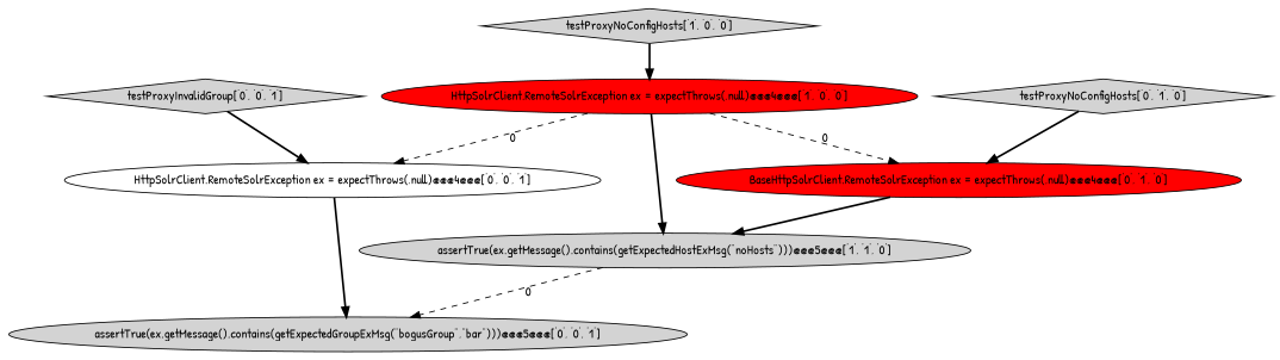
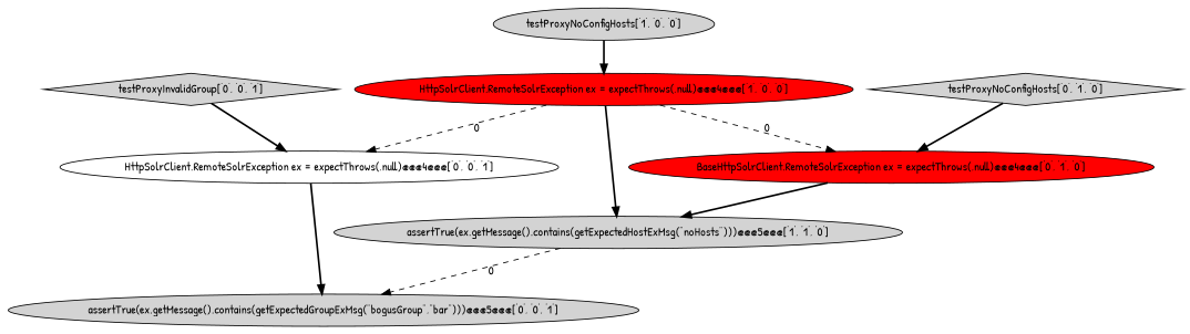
  digraph {
    fontname="Patrick Hand"
    node [fillcolor=lightgray shape=ellipse style=filled fontname="Patrick Hand"]
    edge [style=bold fontname="Patrick Hand"]
    n1 [fillcolor=red label="HttpSolrClient.RemoteSolrException ex = expectThrows(,null)@@@4@@@['1', '0', '0']"]
    n2 [fillcolor=white label="HttpSolrClient.RemoteSolrException ex = expectThrows(,null)@@@4@@@['0', '0', '1']"]
    n3 [fillcolor=red label="BaseHttpSolrClient.RemoteSolrException ex = expectThrows(,null)@@@4@@@['0', '1', '0']"]
    n4 [label="assertTrue(ex.getMessage().contains(getExpectedHostExMsg(\"noHosts\")))@@@5@@@['1', '1', '0']"]
    n5 [label="assertTrue(ex.getMessage().contains(getExpectedGroupExMsg(\"bogusGroup\",\"bar\")))@@@5@@@['0', '0', '1']"]
    n6 [label="testProxyInvalidGroup['0', '0', '1']" shape=diamond]
    n7 [label="testProxyNoConfigHosts['0', '1', '0']" shape=diamond]
-   n8 [label="testProxyNoConfigHosts['1', '0', '0']" shape=diamond]
+   n8 [label="testProxyNoConfigHosts['1', '0', '0']"]
    n1 -> n2 [label=0 style=dashed]
    n1 -> n3 [label=0 style=dashed]
    n1 -> n4
    n2 -> n5
    n3 -> n4
    n4 -> n5 [label=0 style=dashed]
    n6 -> n2
    n7 -> n3
    n8 -> n1
  }
